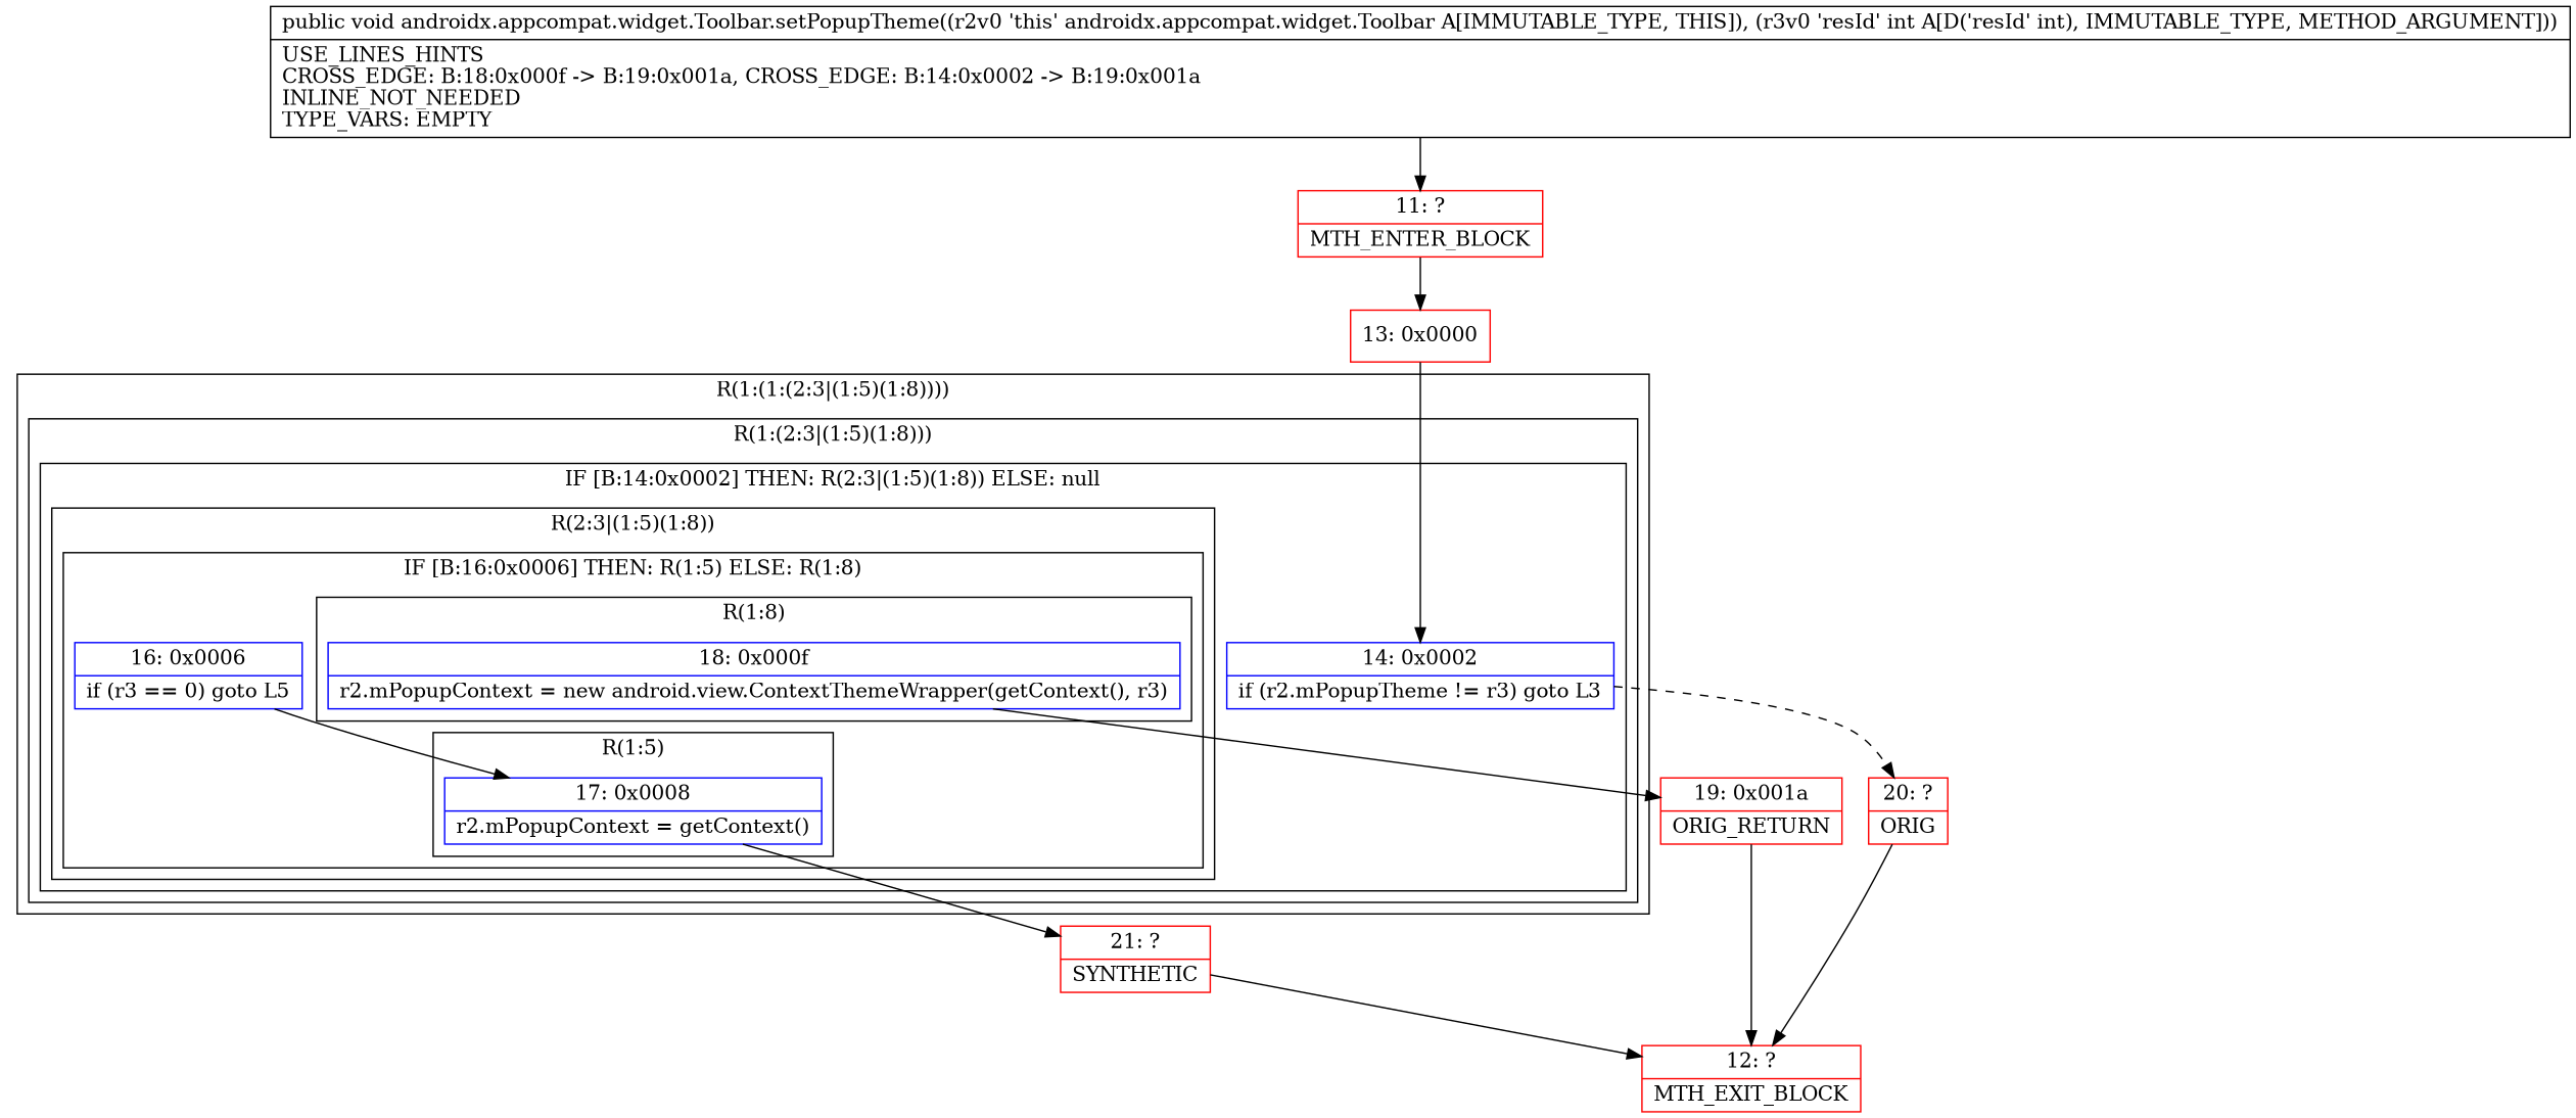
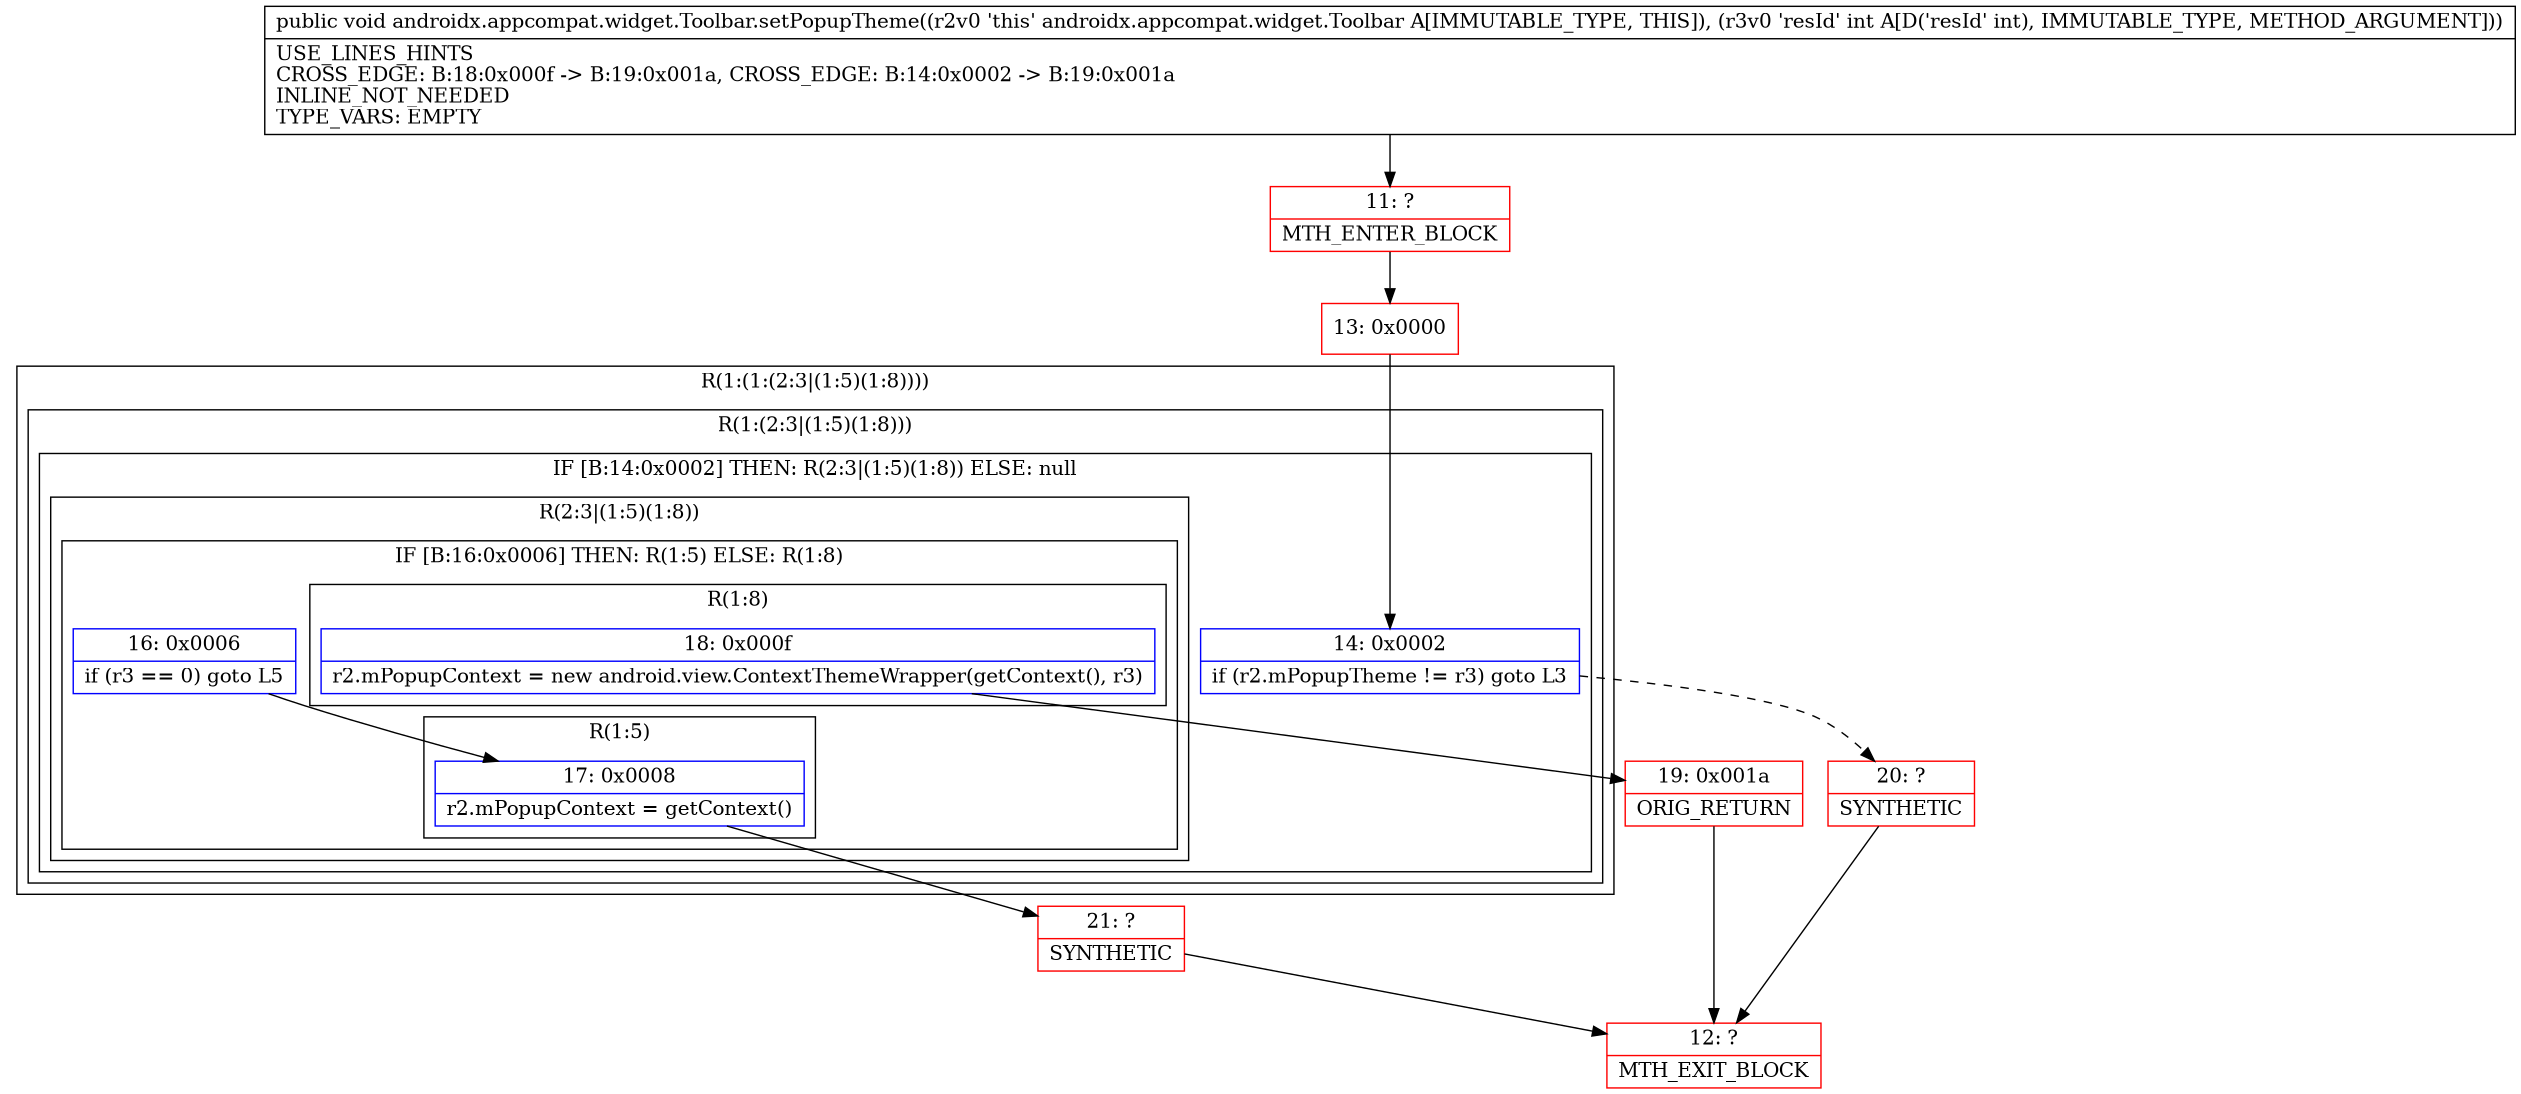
  digraph {
    node [color=red shape=record]
    n1 [color=blue label="{17\:\ 0x0008|r2.mPopupContext = getContext()\l}"]
    n2 [color=blue label="{18\:\ 0x000f|r2.mPopupContext = new android.view.ContextThemeWrapper(getContext(), r3)\l}"]
    n3 [color=blue label="{16\:\ 0x0006|if (r3 == 0) goto L5\l}"]
    n4 [color=blue label="{14\:\ 0x0002|if (r2.mPopupTheme != r3) goto L3\l}"]
    n5 [label="{21\:\ ?|SYNTHETIC\l}"]
    n6 [label="{19\:\ 0x001a|ORIG_RETURN\l}"]
-   n7 [label="{20\:\ ?|ORIG\l}"]
+   n7 [label="{20\:\ ?|SYNTHETIC\l}"]
    n8 [label="{12\:\ ?|MTH_EXIT_BLOCK\l}"]
    n9 [label="{11\:\ ?|MTH_ENTER_BLOCK\l}"]
    n10 [label="{13\:\ 0x0000}"]
    n11 [label="{public void androidx.appcompat.widget.Toolbar.setPopupTheme((r2v0 'this' androidx.appcompat.widget.Toolbar A[IMMUTABLE_TYPE, THIS]), (r3v0 'resId' int A[D('resId' int), IMMUTABLE_TYPE, METHOD_ARGUMENT]))  | USE_LINES_HINTS\lCROSS_EDGE: B:18:0x000f \-\> B:19:0x001a, CROSS_EDGE: B:14:0x0002 \-\> B:19:0x001a\lINLINE_NOT_NEEDED\lTYPE_VARS: EMPTY\l}" color=""]
    subgraph cluster_1 {
      label="R(1:(1:(2:3|(1:5)(1:8))))"
      subgraph cluster_2 {
        label="R(1:(2:3|(1:5)(1:8)))"
        subgraph cluster_3 {
          label="IF [B:14:0x0002] THEN: R(2:3|(1:5)(1:8)) ELSE: null"
          n4
          subgraph cluster_4 {
            label="R(2:3|(1:5)(1:8))"
            subgraph cluster_5 {
              label="IF [B:16:0x0006] THEN: R(1:5) ELSE: R(1:8)"
              n3
              subgraph cluster_6 {
                label="R(1:5)"
                n1
              }
              subgraph cluster_7 {
                label="R(1:8)"
                n2
              }
            }
          }
        }
      }
    }
    n1 -> n5
    n2 -> n6
    n3 -> n1
    n4 -> n7 [style=dashed]
    n5 -> n8
    n6 -> n8
    n7 -> n8
    n9 -> n10
    n10 -> n4
    n11 -> n9
  }
